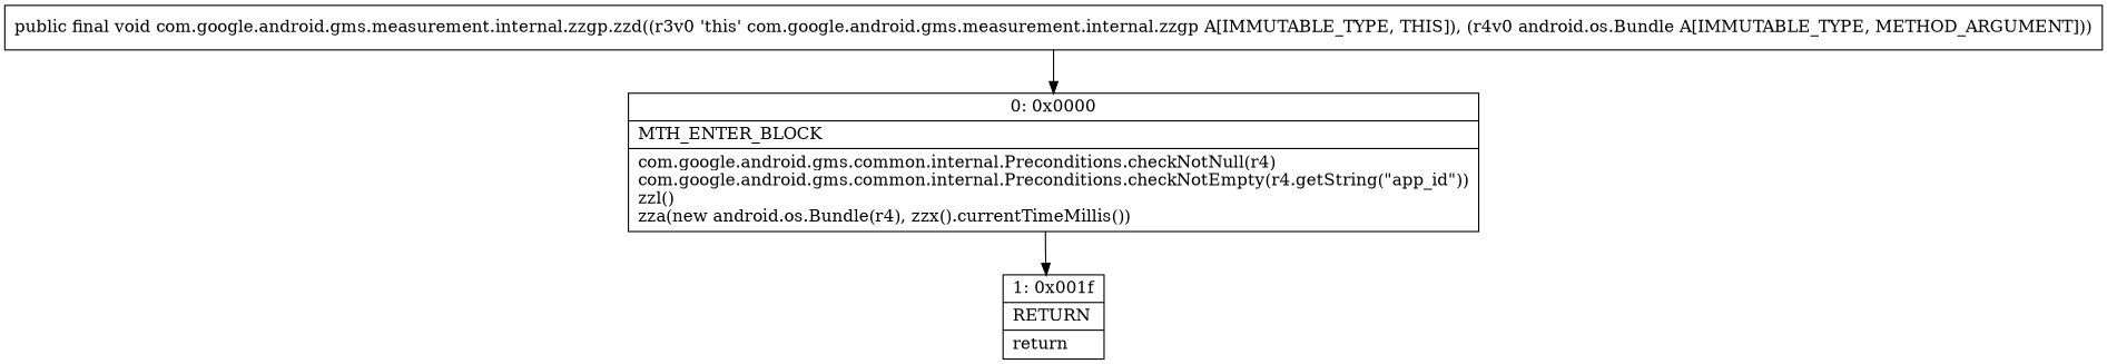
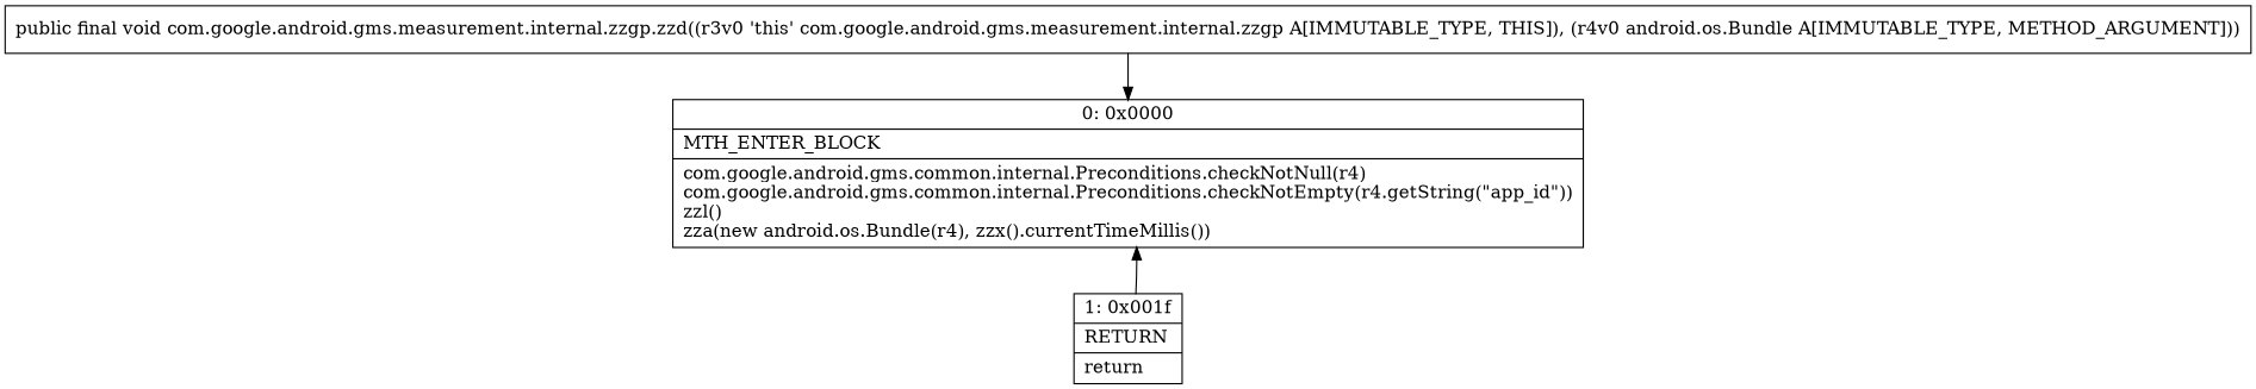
  digraph {
    node [shape=record]
    n1 [label="{0\:\ 0x0000|MTH_ENTER_BLOCK\l|com.google.android.gms.common.internal.Preconditions.checkNotNull(r4)\lcom.google.android.gms.common.internal.Preconditions.checkNotEmpty(r4.getString(\"app_id\"))\lzzl()\lzza(new android.os.Bundle(r4), zzx().currentTimeMillis())\l}"]
    n2 [label="{1\:\ 0x001f|RETURN\l|return\l}"]
    n3 [label="{public final void com.google.android.gms.measurement.internal.zzgp.zzd((r3v0 'this' com.google.android.gms.measurement.internal.zzgp A[IMMUTABLE_TYPE, THIS]), (r4v0 android.os.Bundle A[IMMUTABLE_TYPE, METHOD_ARGUMENT])) }"]
-   n1 -> n2
+   n2 -> n1
    n3 -> n1
  }
